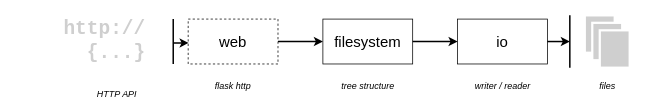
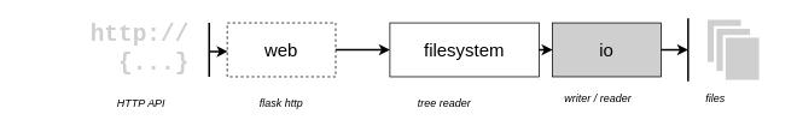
  <mxCell id="0" />
  <mxCell id="1" parent="0" />
  <mxCell id="2" value="&lt;font style=&quot;font-size: 20px&quot;&gt;web&lt;/font&gt;" style="rounded=0;whiteSpace=wrap;html=1;dashed=1;" parent="1" vertex="1"><mxGeometry x="250" y="25" width="120" height="60" as="geometry" /></mxCell>
- <mxCell id="3" value="&lt;font style=&quot;font-size: 20px&quot;&gt;filesystem&lt;/font&gt;" style="rounded=0;whiteSpace=wrap;html=1;" parent="1" vertex="1"><mxGeometry x="430" y="25" width="120" height="60" as="geometry" /></mxCell>
- <mxCell id="4" value="&lt;font style=&quot;font-size: 20px&quot;&gt;io&lt;/font&gt;" style="rounded=0;whiteSpace=wrap;html=1;" parent="1" vertex="1"><mxGeometry x="610" y="25" width="120" height="60" as="geometry" /></mxCell>
+ <mxCell id="3" value="&lt;font style=&quot;font-size: 20px&quot;&gt;filesystem&lt;/font&gt;" style="rounded=0;whiteSpace=wrap;html=1;" parent="1" vertex="1"><mxGeometry x="430" y="25" width="165" height="60" as="geometry" /></mxCell>
+ <mxCell id="4" value="&lt;font style=&quot;font-size: 20px&quot;&gt;io&lt;/font&gt;" style="rounded=0;whiteSpace=wrap;html=1;fillColor=#cfcfcf;" parent="1" vertex="1"><mxGeometry x="610" y="25" width="120" height="60" as="geometry" /></mxCell>
  <mxCell id="5" value="" style="endArrow=none;html=1;strokeWidth=2;" parent="1" edge="1"><mxGeometry width="50" height="50" relative="1" as="geometry"><mxPoint x="230" y="85" as="sourcePoint" /><mxPoint x="230" y="25" as="targetPoint" /></mxGeometry></mxCell>
  <mxCell id="6" value="" style="endArrow=none;html=1;strokeWidth=2;" parent="1" edge="1"><mxGeometry width="50" height="50" relative="1" as="geometry"><mxPoint x="760" y="90" as="sourcePoint" /><mxPoint x="760" y="20" as="targetPoint" /></mxGeometry></mxCell>
  <mxCell id="7" value="" style="whiteSpace=wrap;html=1;fillColor=#CFCFCF;strokeColor=#FFFFFF;strokeWidth=3;" parent="1" vertex="1"><mxGeometry x="780" y="20" width="40" height="50" as="geometry" /></mxCell>
  <mxCell id="8" value="" style="whiteSpace=wrap;html=1;fillColor=#CFCFCF;strokeColor=#FFFFFF;strokeWidth=3;" parent="1" vertex="1"><mxGeometry x="790" y="30" width="40" height="50" as="geometry" /></mxCell>
  <mxCell id="9" value="" style="whiteSpace=wrap;html=1;fillColor=#CFCFCF;strokeColor=#FFFFFF;strokeWidth=3;" parent="1" vertex="1"><mxGeometry x="800" y="40" width="40" height="50" as="geometry" /></mxCell>
- <mxCell id="10" value="&lt;font face=&quot;Courier New&quot; color=&quot;#cfcfcf&quot; style=&quot;font-size: 26px&quot;&gt;&lt;b&gt;http:// &lt;br&gt;{...}&lt;/b&gt;&lt;/font&gt;" style="text;html=1;strokeColor=none;fillColor=none;align=right;verticalAlign=middle;whiteSpace=wrap;rounded=0;" parent="1" vertex="1"><mxGeometry x="5" y="30" width="190" height="50" as="geometry" /></mxCell>
+ <mxCell id="10" value="&lt;font face=&quot;Courier New&quot; color=&quot;#cfcfcf&quot; style=&quot;font-size: 26px&quot;&gt;&lt;b&gt;http:// &lt;br&gt;{...}&lt;/b&gt;&lt;/font&gt;" style="text;html=1;strokeColor=none;fillColor=none;align=right;verticalAlign=middle;whiteSpace=wrap;rounded=0;" parent="1" vertex="1"><mxGeometry x="20" y="30" width="190" height="50" as="geometry" /></mxCell>
  <mxCell id="11" value="" style="endArrow=classic;html=1;strokeWidth=2;entryX=0.005;entryY=0.53;entryDx=0;entryDy=0;entryPerimeter=0;" parent="1" target="2" edge="1"><mxGeometry width="50" height="50" relative="1" as="geometry"><mxPoint x="230" y="57" as="sourcePoint" /><mxPoint x="540" y="75" as="targetPoint" /></mxGeometry></mxCell>
  <mxCell id="12" value="" style="endArrow=classic;html=1;strokeWidth=2;exitX=1;exitY=0.5;exitDx=0;exitDy=0;" parent="1" source="2" target="3" edge="1"><mxGeometry width="50" height="50" relative="1" as="geometry"><mxPoint x="390" y="54.91" as="sourcePoint" /><mxPoint x="410.6" y="54.71" as="targetPoint" /></mxGeometry></mxCell>
  <mxCell id="13" value="" style="endArrow=classic;html=1;strokeWidth=2;exitX=1;exitY=0.5;exitDx=0;exitDy=0;entryX=0;entryY=0.5;entryDx=0;entryDy=0;" parent="1" source="3" target="4" edge="1"><mxGeometry width="50" height="50" relative="1" as="geometry"><mxPoint x="580" y="115.2" as="sourcePoint" /><mxPoint x="630" y="115" as="targetPoint" /></mxGeometry></mxCell>
  <mxCell id="14" value="" style="endArrow=classic;html=1;strokeWidth=2;" parent="1" source="4" edge="1"><mxGeometry width="50" height="50" relative="1" as="geometry"><mxPoint x="560" y="65" as="sourcePoint" /><mxPoint x="760" y="55" as="targetPoint" /></mxGeometry></mxCell>
- <mxCell id="15" value="HTTP API" style="text;html=1;strokeColor=none;fillColor=none;align=center;verticalAlign=middle;whiteSpace=wrap;rounded=0;fontStyle=2" parent="1" vertex="1"><mxGeometry x="120" y="115" width="70" height="20" as="geometry" /></mxCell>
+ <mxCell id="15" value="HTTP API" style="text;html=1;strokeColor=none;fillColor=none;align=center;verticalAlign=middle;whiteSpace=wrap;rounded=0;fontStyle=2" parent="1" vertex="1"><mxGeometry x="120" y="105" width="70" height="20" as="geometry" /></mxCell>
  <mxCell id="16" value="flask http" style="text;html=1;strokeColor=none;fillColor=none;align=center;verticalAlign=middle;whiteSpace=wrap;rounded=0;fontStyle=2" parent="1" vertex="1"><mxGeometry x="275" y="105" width="70" height="20" as="geometry" /></mxCell>
- <mxCell id="17" value="tree structure" style="text;html=1;strokeColor=none;fillColor=none;align=center;verticalAlign=middle;whiteSpace=wrap;rounded=0;fontStyle=2" parent="1" vertex="1"><mxGeometry x="442.5" y="105" width="95" height="20" as="geometry" /></mxCell>
- <mxCell id="18" value="writer / reader" style="text;html=1;strokeColor=none;fillColor=none;align=center;verticalAlign=middle;whiteSpace=wrap;rounded=0;fontStyle=2" parent="1" vertex="1"><mxGeometry x="622.5" y="105" width="95" height="20" as="geometry" /></mxCell>
- <mxCell id="19" value="files" style="text;html=1;strokeColor=none;fillColor=none;align=center;verticalAlign=middle;whiteSpace=wrap;rounded=0;fontStyle=2" parent="1" vertex="1"><mxGeometry x="762.5" y="105" width="95" height="20" as="geometry" /></mxCell>
+ <mxCell id="17" value="tree reader" style="text;html=1;strokeColor=none;fillColor=none;align=center;verticalAlign=middle;whiteSpace=wrap;rounded=0;fontStyle=2" parent="1" vertex="1"><mxGeometry x="442.5" y="105" width="95" height="20" as="geometry" /></mxCell>
+ <mxCell id="18" value="writer / reader" style="text;html=1;strokeColor=none;fillColor=none;align=center;verticalAlign=middle;whiteSpace=wrap;rounded=0;fontStyle=2" parent="1" vertex="1"><mxGeometry x="612.5" y="100" width="95" height="20" as="geometry" /></mxCell>
+ <mxCell id="19" value="files" style="text;html=1;strokeColor=none;fillColor=none;align=center;verticalAlign=middle;whiteSpace=wrap;rounded=0;fontStyle=2" parent="1" vertex="1"><mxGeometry x="742.5" y="100" width="95" height="20" as="geometry" /></mxCell>
